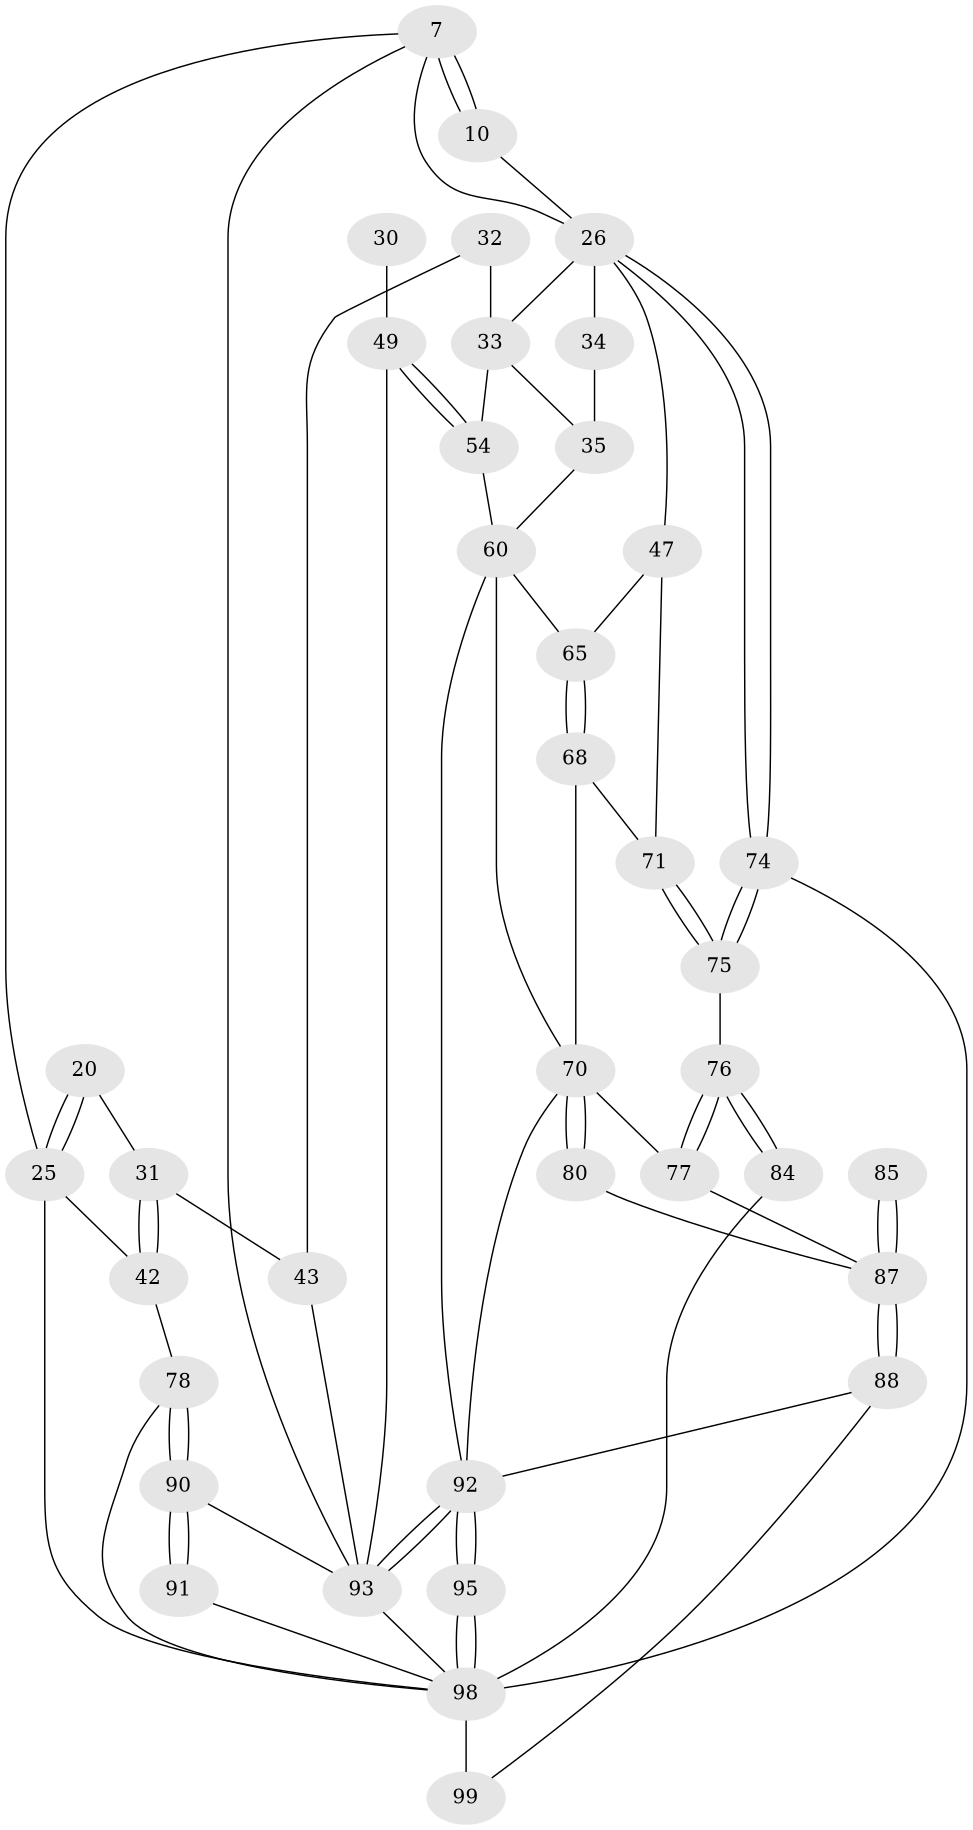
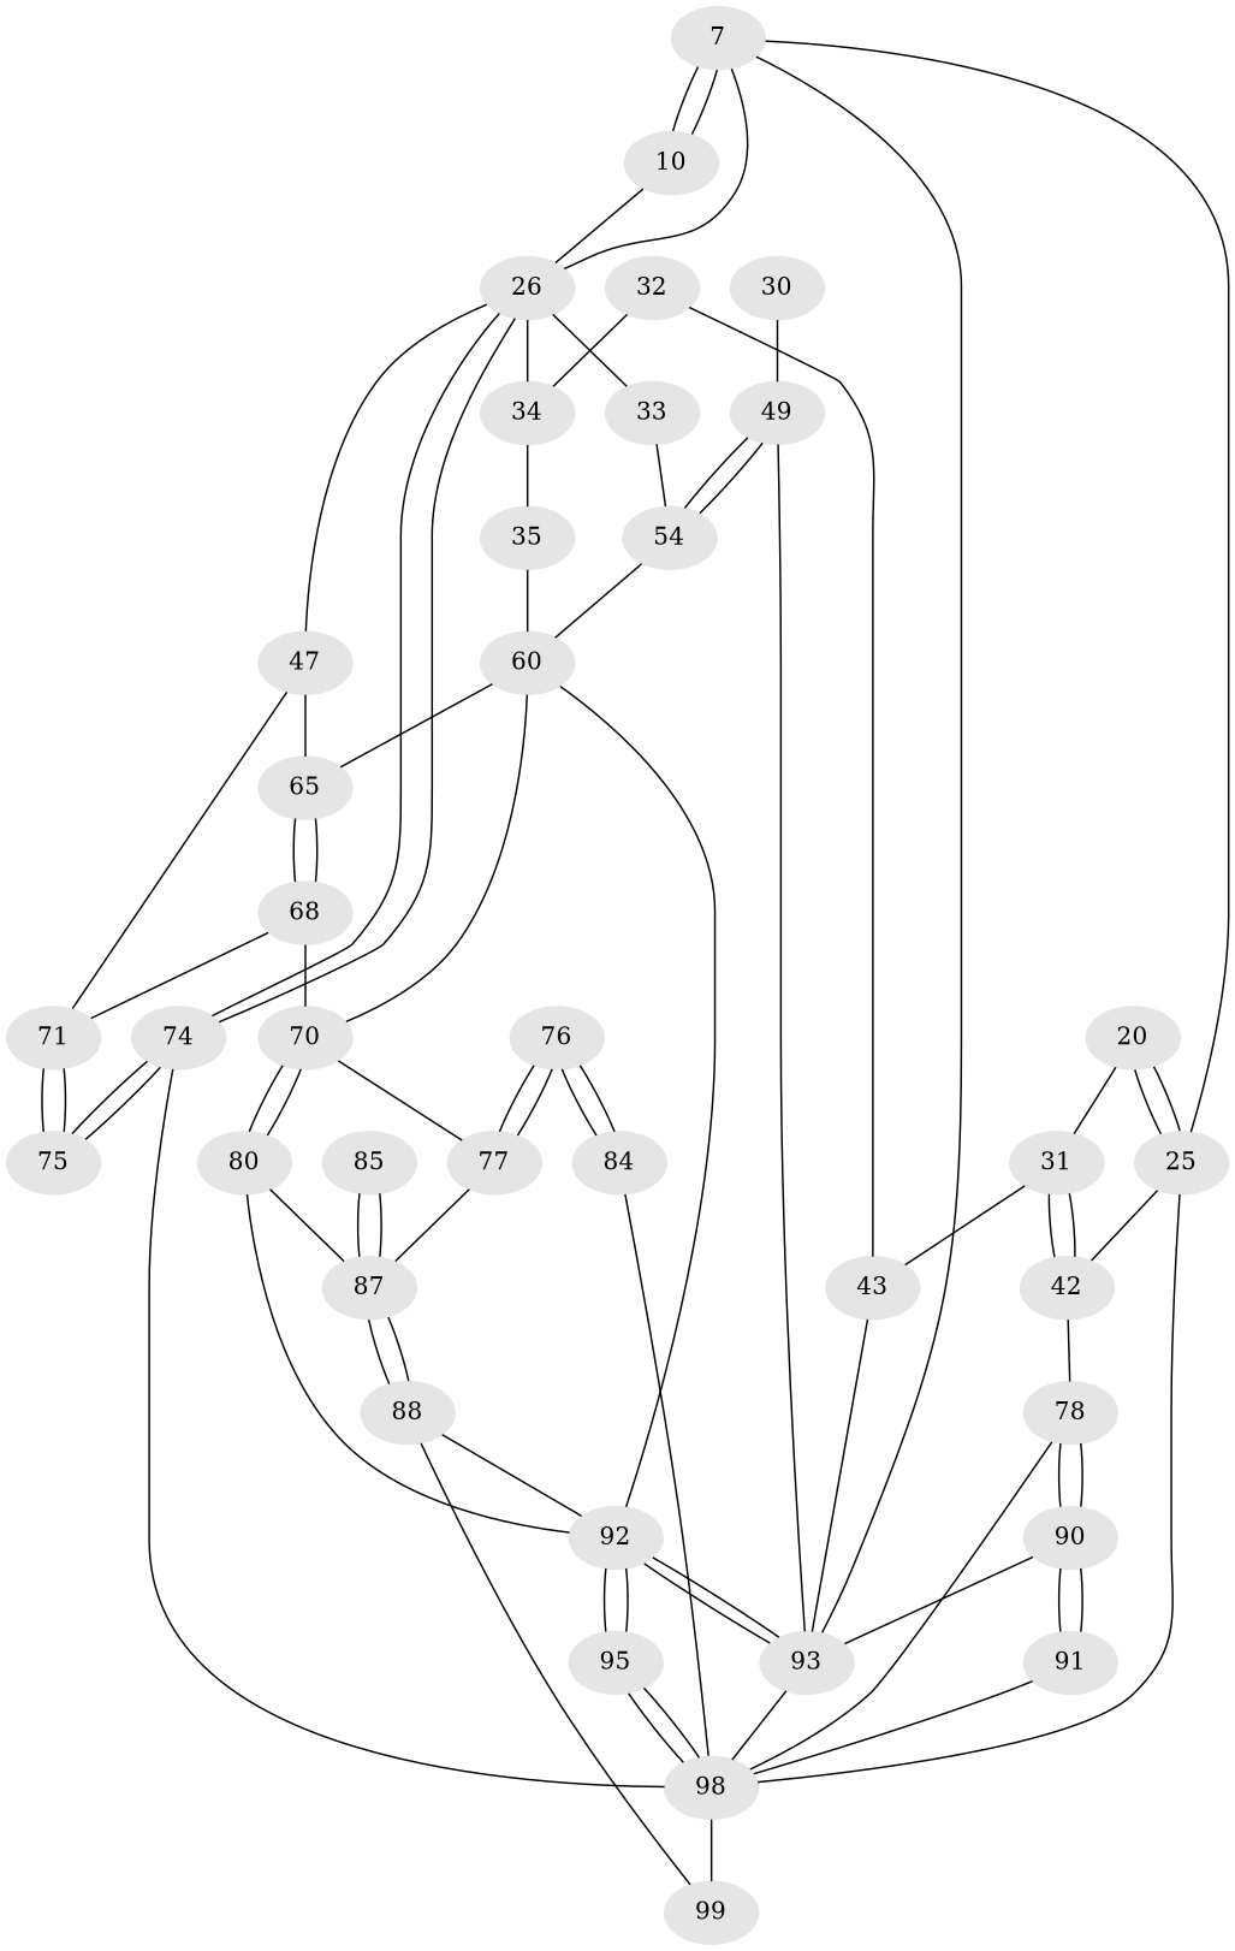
  graph {
    node [color=gray90 style=filled]
    7 [super="+1+2"]
    10
    25 [super="+3"]
    26 [super="+24+8+9+11+6"]
    93 [super="+61+53+52"]
    98 [super="+97+86"]
    42
    33 [super="+22+31+23"]
    34 [super="+14+12"]
    47 [super="+29+28+27"]
    74
    99 [super="+96"]
    20
    n14 [label=31 super="+19"]
    43 [super="+40+39"]
    78 [super="+64"]
    35 [super="+21"]
    54 [super="+37+38"]
    65 [super="+59"]
    71
    75
    30
    49
    32 [super="+17"]
    60 [super="+55+57+58+48"]
    70 [super="+69"]
    92 [super="+67+89"]
    90 [super="+63+62"]
    68
    77
    80
    95
    87 [super="+83+82"]
    76
    84
    88
    91
    85
    7 -- 10 [weight=2]
    7 -- 10
    7 -- 25
    7 -- 26
    7 -- 93
    10 -- 26
    25 -- 98
    25 -- 42
    26 -- 33
    26 -- 34 [weight=2]
    26 -- 47 [weight=2]
    26 -- 74
    26 -- 74
    93 -- 98
    98 -- 99 [weight=3]
    42 -- 78
-   33 -- 35
    33 -- 54
    34 -- 35 [weight=2]
    47 -- 65
    47 -- 71
    74 -- 98
    74 -- 75
    74 -- 75
    20 -- 25 [weight=2]
    20 -- 25
    20 -- n14
    n14 -- 42
    n14 -- 42
    n14 -- 43 [weight=2]
    43 -- 93 [weight=2]
    78 -- 98
    78 -- 90 [weight=2]
    78 -- 90
    35 -- 60
    54 -- 60 [weight=2]
    65 -- 68
    65 -- 68
    71 -- 75
    71 -- 75
-   75 -- 76
    30 -- 49 [weight=3]
    49 -- 93
    49 -- 54 [weight=2]
    49 -- 54
-   32 -- 33 [weight=2]
+   32 -- 34 [weight=2]
    32 -- 43 [weight=2]
    60 -- 65 [weight=2]
    60 -- 70
    60 -- 92
    70 -- 77
    70 -- 80
    70 -- 80
    92 -- 93 [weight=2]
    92 -- 93
    92 -- 95 [weight=2]
    92 -- 95
    90 -- 93
    90 -- 91 [weight=2]
    90 -- 91
    68 -- 71
    68 -- 70
    77 -- 87
-   70 -- 92
+   80 -- 92
    80 -- 87
    95 -- 98
    95 -- 98
    87 -- 88
    87 -- 88
    76 -- 77
    76 -- 77
    76 -- 84
    76 -- 84
    84 -- 98
    88 -- 99
    88 -- 92
    91 -- 98
    85 -- 87 [weight=2]
    85 -- 87
  }
